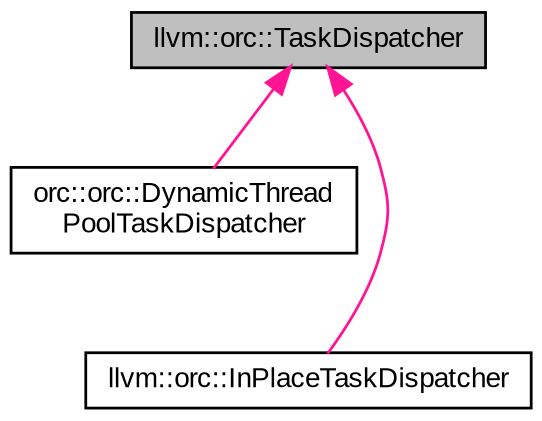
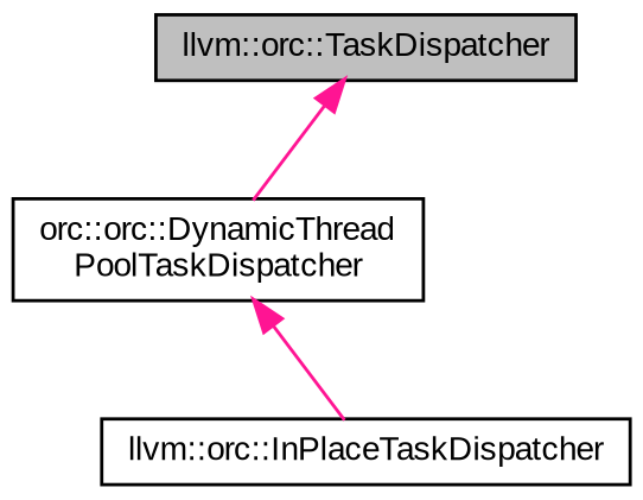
  digraph {
    fontname="Liberation Sans"
    node [color=black fontname="Liberation Sans" fontsize=10 shape=record]
    edge [color=deeppink dir=back fontname="Liberation Sans" fontsize=10 labelfontname=Helvetica labelfontsize=10 style=solid]
    n1 [fillcolor=grey75 fontcolor=black height=0.2 label="llvm::orc::TaskDispatcher" style=filled width=0.4]
    n2 [height=0.2 label="orc::orc::DynamicThread\lPoolTaskDispatcher" width=0.4]
    n3 [height=0.2 label="llvm::orc::InPlaceTaskDispatcher" width=0.4]
    n1 -> n2
-   n1 -> n3
+   n2 -> n3
  }
